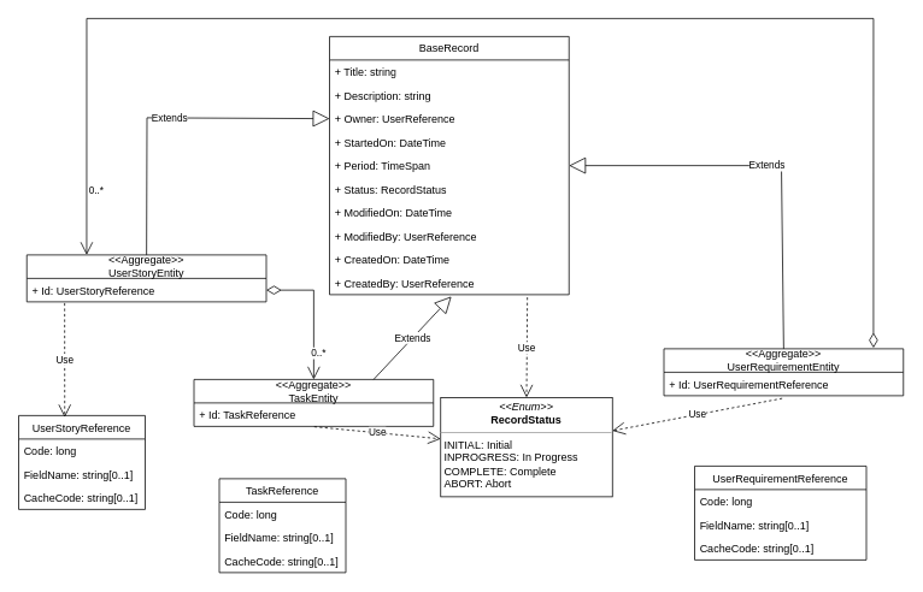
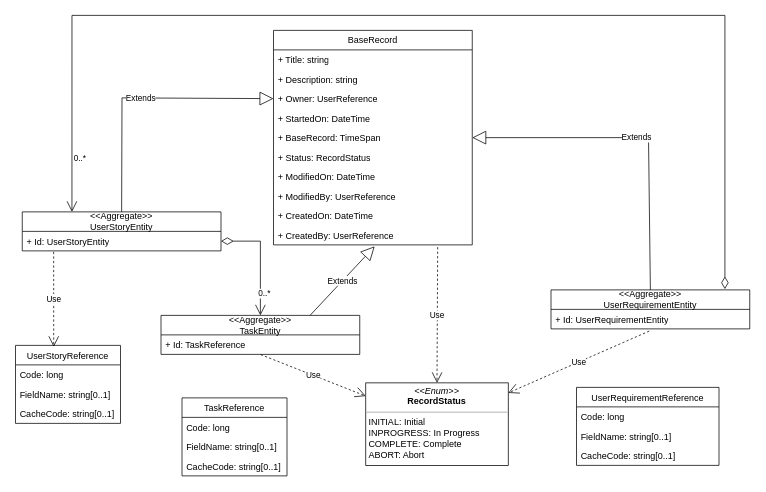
  <mxCell id="0" />
  <mxCell id="1" parent="0" />
  <mxCell id="2" value="&amp;lt;&amp;lt;Aggregate&amp;gt;&amp;gt;&lt;br&gt;UserStoryEntity" style="swimlane;fontStyle=0;childLayout=stackLayout;horizontal=1;startSize=26;fillColor=none;horizontalStack=0;resizeParent=1;resizeParentMax=0;resizeLast=0;collapsible=1;marginBottom=0;whiteSpace=wrap;html=1;" parent="1" vertex="1"><mxGeometry x="29" y="282" width="265" height="52" as="geometry"><mxRectangle x="140" y="-900" width="190" height="40" as="alternateBounds" /></mxGeometry></mxCell>
- <mxCell id="3" value="+ Id: UserStoryReference" style="text;strokeColor=none;fillColor=none;align=left;verticalAlign=top;spacingLeft=4;spacingRight=4;overflow=hidden;rotatable=0;points=[[0,0.5],[1,0.5]];portConstraint=eastwest;whiteSpace=wrap;html=1;" parent="2" vertex="1"><mxGeometry y="26" width="265" height="26" as="geometry" /></mxCell>
- <mxCell id="4" value="&lt;p style=&quot;margin:0px;margin-top:4px;text-align:center;&quot;&gt;&lt;i&gt;&amp;lt;&amp;lt;Enum&amp;gt;&amp;gt;&lt;/i&gt;&lt;br&gt;&lt;b&gt;RecordStatus&lt;/b&gt;&lt;/p&gt;&lt;hr size=&quot;1&quot;&gt;&lt;p style=&quot;margin:0px;margin-left:4px;&quot;&gt;INITIAL: Initial&lt;/p&gt;&lt;p style=&quot;margin:0px;margin-left:4px;&quot;&gt;INPROGRESS: In Progress&lt;/p&gt;&lt;p style=&quot;margin:0px;margin-left:4px;&quot;&gt;COMPLETE: Complete&lt;/p&gt;&lt;p style=&quot;margin:0px;margin-left:4px;&quot;&gt;ABORT: Abort&lt;/p&gt;&lt;p style=&quot;margin:0px;margin-left:4px;&quot;&gt;&lt;br&gt;&lt;/p&gt;" style="verticalAlign=top;align=left;overflow=fill;fontSize=12;fontFamily=Helvetica;html=1;whiteSpace=wrap;" parent="1" vertex="1"><mxGeometry x="487" y="440" width="190" height="110" as="geometry" /></mxCell>
+ <mxCell id="3" value="+ Id: UserStoryEntity" style="text;strokeColor=none;fillColor=none;align=left;verticalAlign=top;spacingLeft=4;spacingRight=4;overflow=hidden;rotatable=0;points=[[0,0.5],[1,0.5]];portConstraint=eastwest;whiteSpace=wrap;html=1;" parent="2" vertex="1"><mxGeometry y="26" width="265" height="26" as="geometry" /></mxCell>
+ <mxCell id="4" value="&lt;p style=&quot;margin:0px;margin-top:4px;text-align:center;&quot;&gt;&lt;i&gt;&amp;lt;&amp;lt;Enum&amp;gt;&amp;gt;&lt;/i&gt;&lt;br&gt;&lt;b&gt;RecordStatus&lt;/b&gt;&lt;/p&gt;&lt;hr size=&quot;1&quot;&gt;&lt;p style=&quot;margin:0px;margin-left:4px;&quot;&gt;INITIAL: Initial&lt;/p&gt;&lt;p style=&quot;margin:0px;margin-left:4px;&quot;&gt;INPROGRESS: In Progress&lt;/p&gt;&lt;p style=&quot;margin:0px;margin-left:4px;&quot;&gt;COMPLETE: Complete&lt;/p&gt;&lt;p style=&quot;margin:0px;margin-left:4px;&quot;&gt;ABORT: Abort&lt;/p&gt;&lt;p style=&quot;margin:0px;margin-left:4px;&quot;&gt;&lt;br&gt;&lt;/p&gt;" style="verticalAlign=top;align=left;overflow=fill;fontSize=12;fontFamily=Helvetica;html=1;whiteSpace=wrap;" parent="1" vertex="1"><mxGeometry x="487" y="510" width="190" height="110" as="geometry" /></mxCell>
  <mxCell id="5" value="UserStoryReference" style="swimlane;fontStyle=0;childLayout=stackLayout;horizontal=1;startSize=26;fillColor=none;horizontalStack=0;resizeParent=1;resizeParentMax=0;resizeLast=0;collapsible=1;marginBottom=0;" parent="1" vertex="1"><mxGeometry x="20" y="460" width="140" height="104" as="geometry" /></mxCell>
  <mxCell id="6" value="Code: long" style="text;strokeColor=none;fillColor=none;align=left;verticalAlign=top;spacingLeft=4;spacingRight=4;overflow=hidden;rotatable=0;points=[[0,0.5],[1,0.5]];portConstraint=eastwest;" parent="5" vertex="1"><mxGeometry y="26" width="140" height="26" as="geometry" /></mxCell>
  <mxCell id="7" value="FieldName: string[0..1]" style="text;strokeColor=none;fillColor=none;align=left;verticalAlign=top;spacingLeft=4;spacingRight=4;overflow=hidden;rotatable=0;points=[[0,0.5],[1,0.5]];portConstraint=eastwest;" parent="5" vertex="1"><mxGeometry y="52" width="140" height="26" as="geometry" /></mxCell>
  <mxCell id="8" value="CacheCode: string[0..1]" style="text;strokeColor=none;fillColor=none;align=left;verticalAlign=top;spacingLeft=4;spacingRight=4;overflow=hidden;rotatable=0;points=[[0,0.5],[1,0.5]];portConstraint=eastwest;" parent="5" vertex="1"><mxGeometry y="78" width="140" height="26" as="geometry" /></mxCell>
  <mxCell id="9" value="&amp;lt;&amp;lt;Aggregate&amp;gt;&amp;gt;&lt;br&gt;TaskEntity" style="swimlane;fontStyle=0;childLayout=stackLayout;horizontal=1;startSize=26;fillColor=none;horizontalStack=0;resizeParent=1;resizeParentMax=0;resizeLast=0;collapsible=1;marginBottom=0;whiteSpace=wrap;html=1;" parent="1" vertex="1"><mxGeometry x="214" y="420" width="265" height="52" as="geometry" /></mxCell>
  <mxCell id="10" value="+ Id: TaskReference" style="text;strokeColor=none;fillColor=none;align=left;verticalAlign=top;spacingLeft=4;spacingRight=4;overflow=hidden;rotatable=0;points=[[0,0.5],[1,0.5]];portConstraint=eastwest;whiteSpace=wrap;html=1;" parent="9" vertex="1"><mxGeometry y="26" width="265" height="26" as="geometry" /></mxCell>
  <mxCell id="11" value="TaskReference" style="swimlane;fontStyle=0;childLayout=stackLayout;horizontal=1;startSize=26;fillColor=none;horizontalStack=0;resizeParent=1;resizeParentMax=0;resizeLast=0;collapsible=1;marginBottom=0;" parent="1" vertex="1"><mxGeometry x="242" y="530" width="140" height="104" as="geometry" /></mxCell>
  <mxCell id="12" value="Code: long" style="text;strokeColor=none;fillColor=none;align=left;verticalAlign=top;spacingLeft=4;spacingRight=4;overflow=hidden;rotatable=0;points=[[0,0.5],[1,0.5]];portConstraint=eastwest;" parent="11" vertex="1"><mxGeometry y="26" width="140" height="26" as="geometry" /></mxCell>
  <mxCell id="13" value="FieldName: string[0..1]" style="text;strokeColor=none;fillColor=none;align=left;verticalAlign=top;spacingLeft=4;spacingRight=4;overflow=hidden;rotatable=0;points=[[0,0.5],[1,0.5]];portConstraint=eastwest;" parent="11" vertex="1"><mxGeometry y="52" width="140" height="26" as="geometry" /></mxCell>
  <mxCell id="14" value="CacheCode: string[0..1]" style="text;strokeColor=none;fillColor=none;align=left;verticalAlign=top;spacingLeft=4;spacingRight=4;overflow=hidden;rotatable=0;points=[[0,0.5],[1,0.5]];portConstraint=eastwest;" parent="11" vertex="1"><mxGeometry y="78" width="140" height="26" as="geometry" /></mxCell>
  <mxCell id="15" value="0..*" style="endArrow=open;html=1;endSize=12;startArrow=diamondThin;startSize=14;startFill=0;edgeStyle=orthogonalEdgeStyle;align=left;verticalAlign=bottom;rounded=0;exitX=1;exitY=0.5;exitDx=0;exitDy=0;entryX=0.5;entryY=0;entryDx=0;entryDy=0;" parent="1" source="3" target="9" edge="1"><mxGeometry x="0.733" y="-5" relative="1" as="geometry"><mxPoint x="491.5" y="362" as="sourcePoint" /><mxPoint x="394" y="712" as="targetPoint" /><mxPoint as="offset" /></mxGeometry></mxCell>
  <mxCell id="16" value="Use" style="endArrow=open;endSize=12;dashed=1;html=1;rounded=0;entryX=0.364;entryY=0.019;entryDx=0;entryDy=0;exitX=0.158;exitY=1.053;exitDx=0;exitDy=0;entryPerimeter=0;exitPerimeter=0;" parent="1" source="3" target="5" edge="1"><mxGeometry width="160" relative="1" as="geometry"><mxPoint x="-16" y="491" as="sourcePoint" /><mxPoint x="-46" y="872" as="targetPoint" /><Array as="points" /></mxGeometry></mxCell>
  <mxCell id="17" value="Use" style="endArrow=open;endSize=12;dashed=1;html=1;rounded=0;exitX=0.502;exitY=1.014;exitDx=0;exitDy=0;exitPerimeter=0;" parent="1" source="10" target="4" edge="1"><mxGeometry width="160" relative="1" as="geometry"><mxPoint x="374" y="662" as="sourcePoint" /><mxPoint x="534" y="662" as="targetPoint" /></mxGeometry></mxCell>
  <mxCell id="18" value="&amp;lt;&amp;lt;Aggregate&amp;gt;&amp;gt;&lt;br&gt;UserRequirementEntity" style="swimlane;fontStyle=0;childLayout=stackLayout;horizontal=1;startSize=26;fillColor=none;horizontalStack=0;resizeParent=1;resizeParentMax=0;resizeLast=0;collapsible=1;marginBottom=0;whiteSpace=wrap;html=1;" parent="1" vertex="1"><mxGeometry x="734" y="386" width="265" height="52" as="geometry"><mxRectangle x="140" y="-900" width="190" height="40" as="alternateBounds" /></mxGeometry></mxCell>
- <mxCell id="19" value="+ Id: UserRequirementReference" style="text;strokeColor=none;fillColor=none;align=left;verticalAlign=top;spacingLeft=4;spacingRight=4;overflow=hidden;rotatable=0;points=[[0,0.5],[1,0.5]];portConstraint=eastwest;whiteSpace=wrap;html=1;" parent="18" vertex="1"><mxGeometry y="26" width="265" height="26" as="geometry" /></mxCell>
+ <mxCell id="19" value="+ Id: UserRequirementEntity" style="text;strokeColor=none;fillColor=none;align=left;verticalAlign=top;spacingLeft=4;spacingRight=4;overflow=hidden;rotatable=0;points=[[0,0.5],[1,0.5]];portConstraint=eastwest;whiteSpace=wrap;html=1;" parent="18" vertex="1"><mxGeometry y="26" width="265" height="26" as="geometry" /></mxCell>
  <mxCell id="20" value="UserRequirementReference" style="swimlane;fontStyle=0;childLayout=stackLayout;horizontal=1;startSize=26;fillColor=none;horizontalStack=0;resizeParent=1;resizeParentMax=0;resizeLast=0;collapsible=1;marginBottom=0;" parent="1" vertex="1"><mxGeometry x="768" y="516" width="190" height="104" as="geometry" /></mxCell>
  <mxCell id="21" value="Code: long" style="text;strokeColor=none;fillColor=none;align=left;verticalAlign=top;spacingLeft=4;spacingRight=4;overflow=hidden;rotatable=0;points=[[0,0.5],[1,0.5]];portConstraint=eastwest;" parent="20" vertex="1"><mxGeometry y="26" width="190" height="26" as="geometry" /></mxCell>
  <mxCell id="22" value="FieldName: string[0..1]" style="text;strokeColor=none;fillColor=none;align=left;verticalAlign=top;spacingLeft=4;spacingRight=4;overflow=hidden;rotatable=0;points=[[0,0.5],[1,0.5]];portConstraint=eastwest;" parent="20" vertex="1"><mxGeometry y="52" width="190" height="26" as="geometry" /></mxCell>
  <mxCell id="23" value="CacheCode: string[0..1]" style="text;strokeColor=none;fillColor=none;align=left;verticalAlign=top;spacingLeft=4;spacingRight=4;overflow=hidden;rotatable=0;points=[[0,0.5],[1,0.5]];portConstraint=eastwest;" parent="20" vertex="1"><mxGeometry y="78" width="190" height="26" as="geometry" /></mxCell>
  <mxCell id="24" value="Use" style="endArrow=open;endSize=12;dashed=1;html=1;rounded=0;exitX=0.494;exitY=1.115;exitDx=0;exitDy=0;exitPerimeter=0;" parent="1" source="19" target="4" edge="1"><mxGeometry width="160" relative="1" as="geometry"><mxPoint x="960" y="595" as="sourcePoint" /><mxPoint x="969" y="668" as="targetPoint" /></mxGeometry></mxCell>
  <mxCell id="25" value="BaseRecord" style="swimlane;fontStyle=0;childLayout=stackLayout;horizontal=1;startSize=26;fillColor=none;horizontalStack=0;resizeParent=1;resizeParentMax=0;resizeLast=0;collapsible=1;marginBottom=0;whiteSpace=wrap;html=1;" parent="1" vertex="1"><mxGeometry x="364" y="40" width="265" height="286" as="geometry"><mxRectangle x="140" y="-900" width="190" height="40" as="alternateBounds" /></mxGeometry></mxCell>
  <mxCell id="26" value="+ Title: string" style="text;strokeColor=none;fillColor=none;align=left;verticalAlign=top;spacingLeft=4;spacingRight=4;overflow=hidden;rotatable=0;points=[[0,0.5],[1,0.5]];portConstraint=eastwest;whiteSpace=wrap;html=1;" parent="25" vertex="1"><mxGeometry y="26" width="265" height="26" as="geometry" /></mxCell>
  <mxCell id="27" value="+ Description: string" style="text;strokeColor=none;fillColor=none;align=left;verticalAlign=top;spacingLeft=4;spacingRight=4;overflow=hidden;rotatable=0;points=[[0,0.5],[1,0.5]];portConstraint=eastwest;whiteSpace=wrap;html=1;" parent="25" vertex="1"><mxGeometry y="52" width="265" height="26" as="geometry" /></mxCell>
  <mxCell id="28" value="+ Owner: UserReference" style="text;strokeColor=none;fillColor=none;align=left;verticalAlign=top;spacingLeft=4;spacingRight=4;overflow=hidden;rotatable=0;points=[[0,0.5],[1,0.5]];portConstraint=eastwest;whiteSpace=wrap;html=1;" parent="25" vertex="1"><mxGeometry y="78" width="265" height="26" as="geometry" /></mxCell>
  <mxCell id="29" value="+ StartedOn: DateTime" style="text;strokeColor=none;fillColor=none;align=left;verticalAlign=top;spacingLeft=4;spacingRight=4;overflow=hidden;rotatable=0;points=[[0,0.5],[1,0.5]];portConstraint=eastwest;whiteSpace=wrap;html=1;" parent="25" vertex="1"><mxGeometry y="104" width="265" height="26" as="geometry" /></mxCell>
- <mxCell id="30" value="+ Period: TimeSpan" style="text;strokeColor=none;fillColor=none;align=left;verticalAlign=top;spacingLeft=4;spacingRight=4;overflow=hidden;rotatable=0;points=[[0,0.5],[1,0.5]];portConstraint=eastwest;whiteSpace=wrap;html=1;" parent="25" vertex="1"><mxGeometry y="130" width="265" height="26" as="geometry" /></mxCell>
+ <mxCell id="30" value="+ BaseRecord: TimeSpan" style="text;strokeColor=none;fillColor=none;align=left;verticalAlign=top;spacingLeft=4;spacingRight=4;overflow=hidden;rotatable=0;points=[[0,0.5],[1,0.5]];portConstraint=eastwest;whiteSpace=wrap;html=1;" parent="25" vertex="1"><mxGeometry y="130" width="265" height="26" as="geometry" /></mxCell>
  <mxCell id="31" value="+ Status: RecordStatus" style="text;strokeColor=none;fillColor=none;align=left;verticalAlign=top;spacingLeft=4;spacingRight=4;overflow=hidden;rotatable=0;points=[[0,0.5],[1,0.5]];portConstraint=eastwest;whiteSpace=wrap;html=1;" parent="25" vertex="1"><mxGeometry y="156" width="265" height="26" as="geometry" /></mxCell>
  <mxCell id="32" value="+ ModifiedOn: DateTime" style="text;strokeColor=none;fillColor=none;align=left;verticalAlign=top;spacingLeft=4;spacingRight=4;overflow=hidden;rotatable=0;points=[[0,0.5],[1,0.5]];portConstraint=eastwest;whiteSpace=wrap;html=1;" parent="25" vertex="1"><mxGeometry y="182" width="265" height="26" as="geometry" /></mxCell>
  <mxCell id="33" value="+ ModifiedBy: UserReference" style="text;strokeColor=none;fillColor=none;align=left;verticalAlign=top;spacingLeft=4;spacingRight=4;overflow=hidden;rotatable=0;points=[[0,0.5],[1,0.5]];portConstraint=eastwest;whiteSpace=wrap;html=1;" parent="25" vertex="1"><mxGeometry y="208" width="265" height="26" as="geometry" /></mxCell>
  <mxCell id="34" value="+ CreatedOn: DateTime" style="text;strokeColor=none;fillColor=none;align=left;verticalAlign=top;spacingLeft=4;spacingRight=4;overflow=hidden;rotatable=0;points=[[0,0.5],[1,0.5]];portConstraint=eastwest;whiteSpace=wrap;html=1;" parent="25" vertex="1"><mxGeometry y="234" width="265" height="26" as="geometry" /></mxCell>
  <mxCell id="35" value="+ CreatedBy: UserReference" style="text;strokeColor=none;fillColor=none;align=left;verticalAlign=top;spacingLeft=4;spacingRight=4;overflow=hidden;rotatable=0;points=[[0,0.5],[1,0.5]];portConstraint=eastwest;whiteSpace=wrap;html=1;" parent="25" vertex="1"><mxGeometry y="260" width="265" height="26" as="geometry" /></mxCell>
  <mxCell id="36" value="Extends" style="endArrow=block;endSize=16;endFill=0;html=1;rounded=0;entryX=1;entryY=0.5;entryDx=0;entryDy=0;exitX=0.5;exitY=0;exitDx=0;exitDy=0;" parent="1" source="18" target="30" edge="1"><mxGeometry width="160" relative="1" as="geometry"><mxPoint x="354" y="410" as="sourcePoint" /><mxPoint x="514" y="410" as="targetPoint" /><Array as="points"><mxPoint x="864" y="183" /></Array></mxGeometry></mxCell>
  <mxCell id="37" value="Extends" style="endArrow=block;endSize=16;endFill=0;html=1;rounded=0;entryX=0;entryY=0.5;entryDx=0;entryDy=0;exitX=0.5;exitY=0;exitDx=0;exitDy=0;" parent="1" source="2" target="28" edge="1"><mxGeometry width="160" relative="1" as="geometry"><mxPoint x="354" y="410" as="sourcePoint" /><mxPoint x="514" y="410" as="targetPoint" /><Array as="points"><mxPoint x="162" y="130" /></Array></mxGeometry></mxCell>
  <mxCell id="38" value="Extends" style="endArrow=block;endSize=16;endFill=0;html=1;rounded=0;entryX=0.509;entryY=1.077;entryDx=0;entryDy=0;exitX=0.75;exitY=0;exitDx=0;exitDy=0;entryPerimeter=0;" parent="1" source="9" target="35" edge="1"><mxGeometry width="160" relative="1" as="geometry"><mxPoint x="172" y="292" as="sourcePoint" /><mxPoint x="374" y="141" as="targetPoint" /><Array as="points" /></mxGeometry></mxCell>
  <mxCell id="39" value="Use" style="endArrow=open;endSize=12;dashed=1;html=1;rounded=0;entryX=0.5;entryY=0;entryDx=0;entryDy=0;exitX=0.826;exitY=1.115;exitDx=0;exitDy=0;exitPerimeter=0;" parent="1" source="35" target="4" edge="1"><mxGeometry width="160" relative="1" as="geometry"><mxPoint x="81" y="345" as="sourcePoint" /><mxPoint x="85" y="472" as="targetPoint" /><Array as="points" /></mxGeometry></mxCell>
  <mxCell id="40" value="0..*" style="endArrow=open;html=1;endSize=12;startArrow=diamondThin;startSize=14;startFill=0;edgeStyle=orthogonalEdgeStyle;align=left;verticalAlign=bottom;rounded=0;exitX=0.875;exitY=-0.019;exitDx=0;exitDy=0;exitPerimeter=0;entryX=0.25;entryY=0;entryDx=0;entryDy=0;" parent="1" source="18" target="2" edge="1"><mxGeometry x="0.916" y="1" relative="1" as="geometry"><mxPoint x="304" y="331" as="sourcePoint" /><mxPoint x="44" y="230" as="targetPoint" /><mxPoint as="offset" /><Array as="points"><mxPoint x="966" y="20" /><mxPoint x="95" y="20" /></Array></mxGeometry></mxCell>
